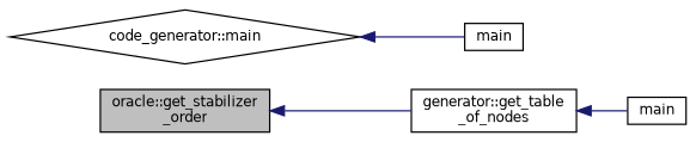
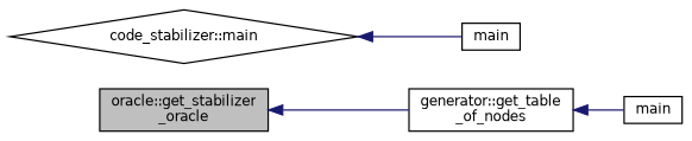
  digraph {
    rankdir=LR
    node [color=black fillcolor=white fontname=Helvetica fontsize=10 shape=box style=filled]
    edge [color=midnightblue dir=back fontname=Helvetica fontsize=10 labelfontname=Helvetica labelfontsize=10 style=solid]
-   n1 [fillcolor=grey75 fontcolor=black height=0.2 label="oracle::get_stabilizer\l_order" width=0.4]
+   n1 [fillcolor=grey75 fontcolor=black height=0.2 label="oracle::get_stabilizer\l_oracle" width=0.4]
    n2 [height=0.2 label="generator::get_table\l_of_nodes" width=0.4]
    n3 [height=0.2 label=main width=0.4]
-   n4 [height=0.2 label="code_generator::main" shape=diamond width=0.4]
+   n4 [height=0.2 label="code_stabilizer::main" shape=diamond width=0.4]
    n5 [height=0.2 label=main width=0.4]
    n1 -> n2
    n2 -> n3
    n4 -> n5
  }
